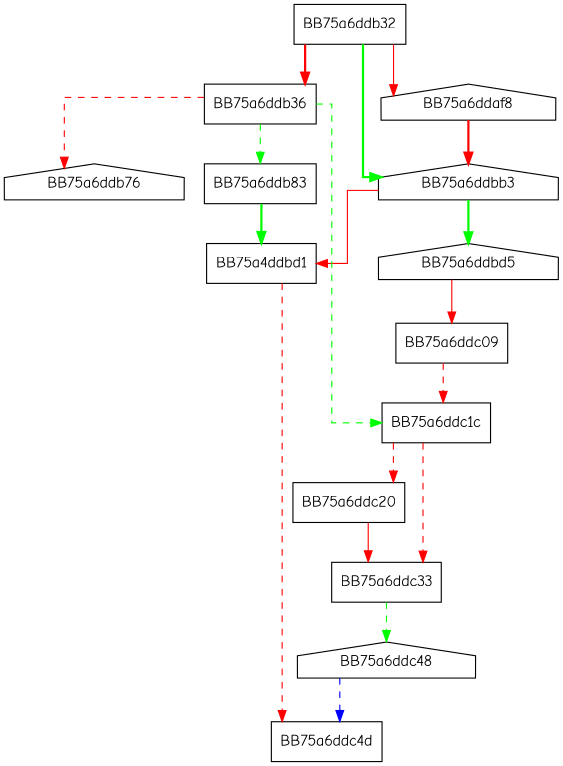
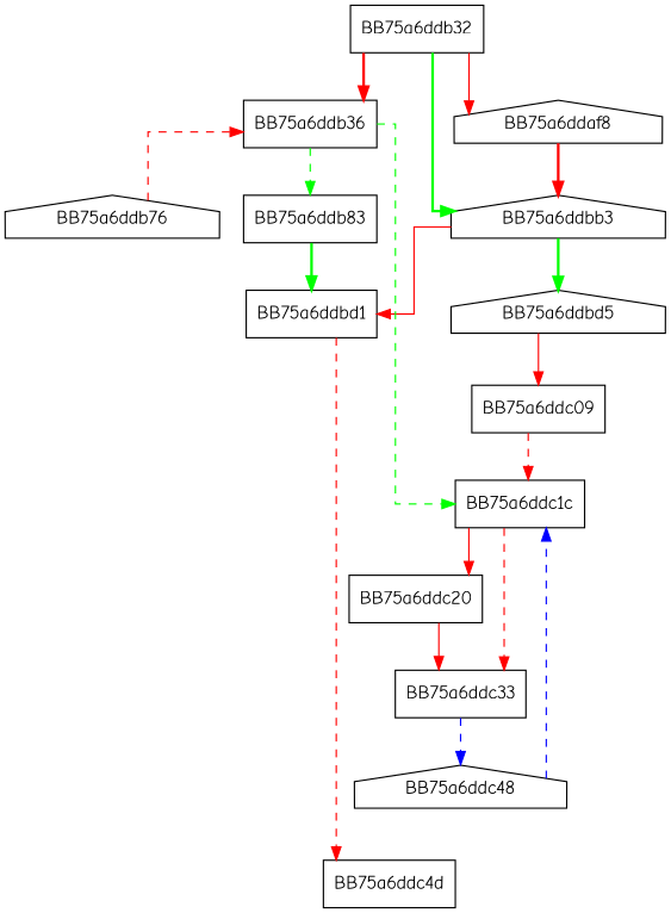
  digraph {
    fontname="Comic Neue"
    splines=ortho
    node [fontname="Comic Neue" shape=box]
    edge [color=red fontname="Comic Neue" style=dashed]
    BB75a6ddaf8 [shape=house]
    BB75a6ddbb3 [shape=house]
-   BB75a6ddbd1 [label=BB75a4ddbd1]
+   BB75a6ddbd1
    BB75a6ddbd5 [shape=house]
    BB75a6ddb32
    BB75a6ddb36
    BB75a6ddc4d
    BB75a6ddc09
    BB75a6ddb83
    BB75a6ddb76 [shape=house]
    BB75a6ddc1c
    BB75a6ddc48 [shape=house]
    BB75a6ddc33
    BB75a6ddc20
    BB75a6ddaf8 -> BB75a6ddbb3 [style=bold]
    BB75a6ddbb3 -> BB75a6ddbd1 [style=solid]
    BB75a6ddbb3 -> BB75a6ddbd5 [color=green style=bold]
    BB75a6ddbd1 -> BB75a6ddc4d
    BB75a6ddbd5 -> BB75a6ddc09 [style=solid]
    BB75a6ddb32 -> BB75a6ddaf8 [style=solid]
    BB75a6ddb32 -> BB75a6ddbb3 [color=green style=bold]
    BB75a6ddb32 -> BB75a6ddb36 [style=bold]
    BB75a6ddb36 -> BB75a6ddb83 [color=green]
-   BB75a6ddb36 -> BB75a6ddb76
+   BB75a6ddb76 -> BB75a6ddb36
    BB75a6ddb36 -> BB75a6ddc1c [color=green]
    BB75a6ddc09 -> BB75a6ddc1c
    BB75a6ddb83 -> BB75a6ddbd1 [color=green style=bold]
    BB75a6ddc1c -> BB75a6ddc33
-   BB75a6ddc1c -> BB75a6ddc20
-   BB75a6ddc48 -> BB75a6ddc4d [color=blue]
-   BB75a6ddc33 -> BB75a6ddc48 [color=green]
+   BB75a6ddc1c -> BB75a6ddc20 [style=solid]
+   BB75a6ddc48 -> BB75a6ddc1c [color=blue]
+   BB75a6ddc33 -> BB75a6ddc48 [color=blue]
    BB75a6ddc20 -> BB75a6ddc33 [style=solid]
  }
